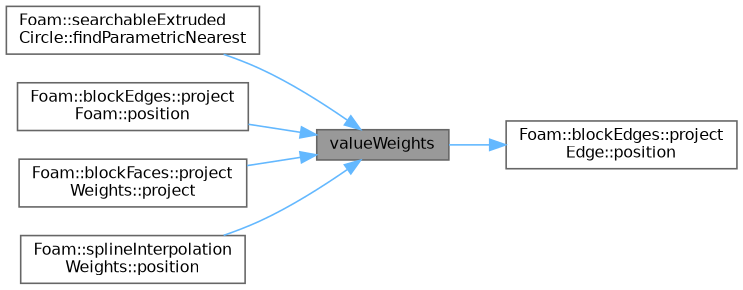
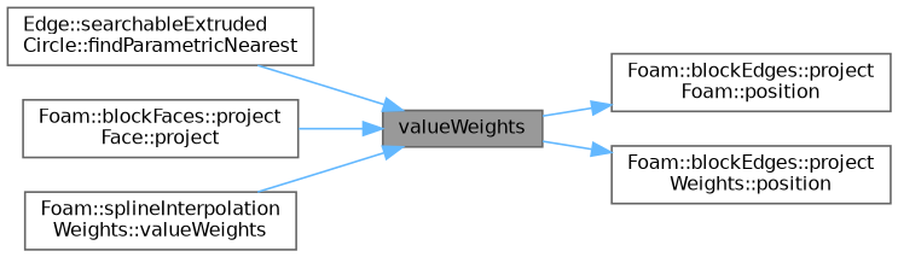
  digraph {
    rankdir=RL
    node [color=grey40 fillcolor=white fontname=Helvetica fontsize=10 shape=box style=filled]
    edge [color=steelblue1 dir=back fontname=Helvetica fontsize=10 labelfontname=Helvetica labelfontsize=10 style=solid]
    n1 [color=gray40 fillcolor=grey60 fontcolor=black height=0.2 label=valueWeights width=0.4]
-   n2 [height=0.2 label="Foam::searchableExtruded\lCircle::findParametricNearest" width=0.4]
+   n2 [height=0.2 label="Edge::searchableExtruded\lCircle::findParametricNearest" width=0.4]
    n3 [height=0.2 label="Foam::blockEdges::project\lFoam::position" width=0.4]
-   n4 [height=0.2 label="Foam::blockFaces::project\lWeights::project" width=0.4]
-   n5 [height=0.2 label="Foam::splineInterpolation\lWeights::position" width=0.4]
-   n6 [height=0.2 label="Foam::blockEdges::project\lEdge::position" width=0.4]
+   n4 [height=0.2 label="Foam::blockFaces::project\lFace::project" width=0.4]
+   n5 [height=0.2 label="Foam::splineInterpolation\lWeights::valueWeights" width=0.4]
+   n6 [height=0.2 label="Foam::blockEdges::project\lWeights::position" width=0.4]
    n1 -> n2
-   n1 -> n3
+   n3 -> n1
    n1 -> n4
    n1 -> n5
    n6 -> n1
  }
